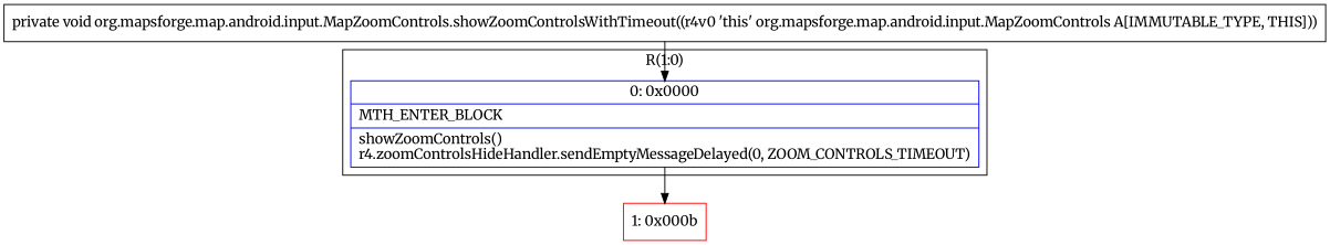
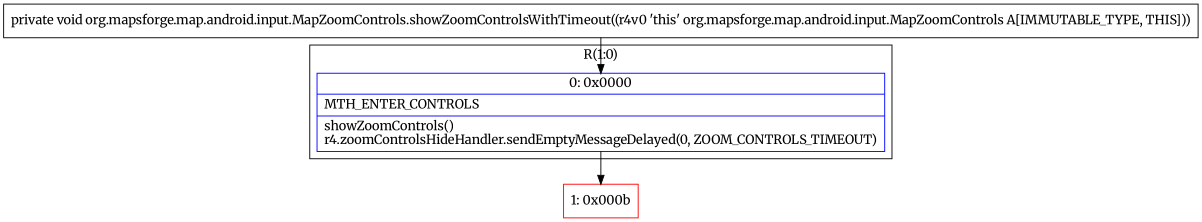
  digraph {
    fontname=Merriweather
    node [shape=record fontname=Merriweather]
    edge [fontname=Merriweather]
-   n1 [color=blue label="{0\:\ 0x0000|MTH_ENTER_BLOCK\l|showZoomControls()\lr4.zoomControlsHideHandler.sendEmptyMessageDelayed(0, ZOOM_CONTROLS_TIMEOUT)\l}"]
+   n1 [color=blue label="{0\:\ 0x0000|MTH_ENTER_CONTROLS\l|showZoomControls()\lr4.zoomControlsHideHandler.sendEmptyMessageDelayed(0, ZOOM_CONTROLS_TIMEOUT)\l}"]
    n2 [color=red label="{1\:\ 0x000b}"]
    n3 [label="{private void org.mapsforge.map.android.input.MapZoomControls.showZoomControlsWithTimeout((r4v0 'this' org.mapsforge.map.android.input.MapZoomControls A[IMMUTABLE_TYPE, THIS])) }"]
    subgraph cluster_1 {
      label="R(1:0)"
      n1
    }
    n1 -> n2
    n3 -> n1
  }
